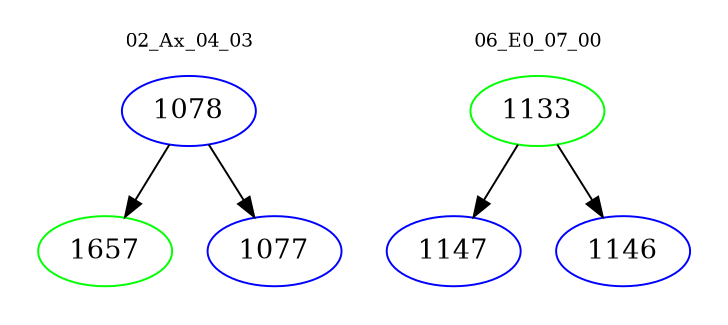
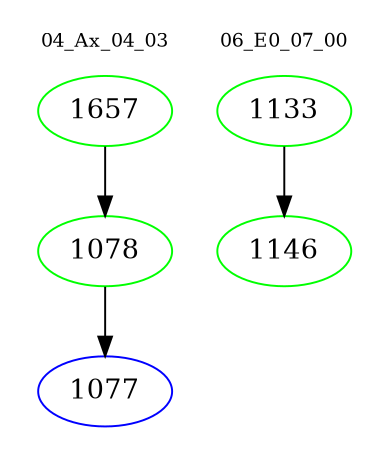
  digraph {
    node [color=green]
    edge [color=black]
-   n1 [color=blue label=1078]
+   n1 [label=1078]
    n2 [label=1657]
    n3 [color=blue label=1077]
    n4 [label=1133]
-   n5 [color=blue label=1147]
-   n6 [color=blue label=1146]
+   n6 [label=1146]
    subgraph cluster_1 {
      color=white
      fontsize=10
-     label="02_Ax_04_03"
+     label="04_Ax_04_03"
      n1
      n2
      n3
    }
    subgraph cluster_2 {
      color=white
      fontsize=10
      label="06_E0_07_00"
      n4
-     n5
      n6
    }
-   n1 -> n2
+   n2 -> n1
    n1 -> n3
-   n4 -> n5
    n4 -> n6
  }
